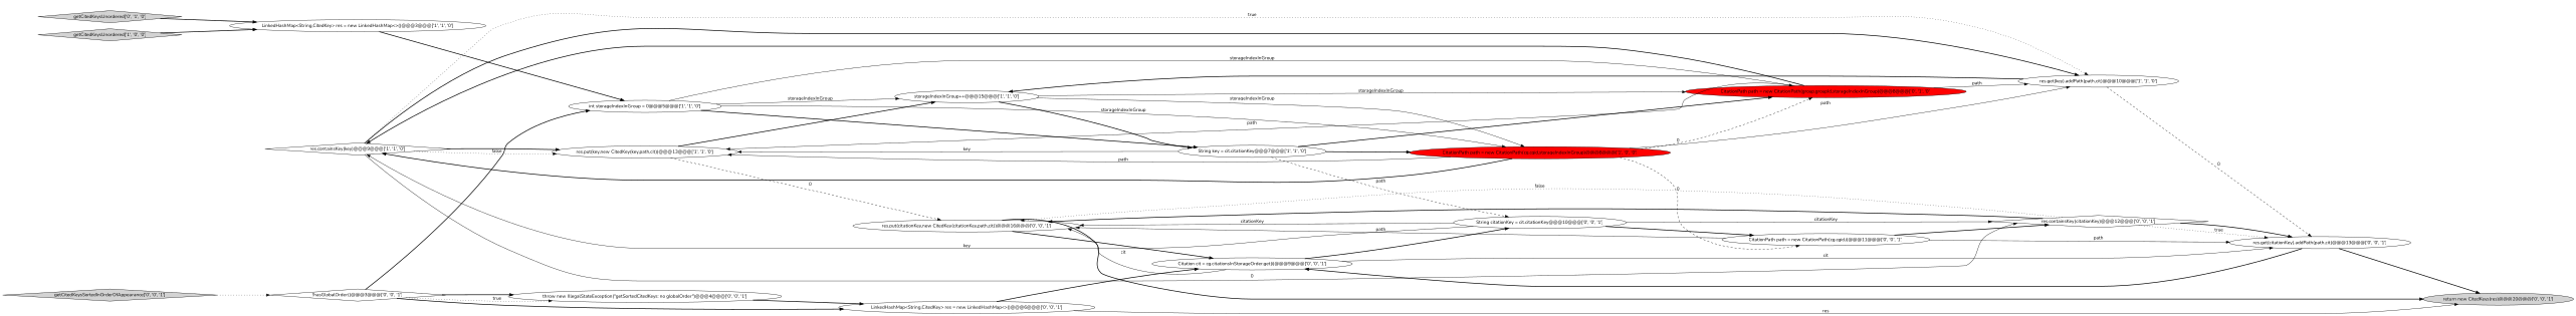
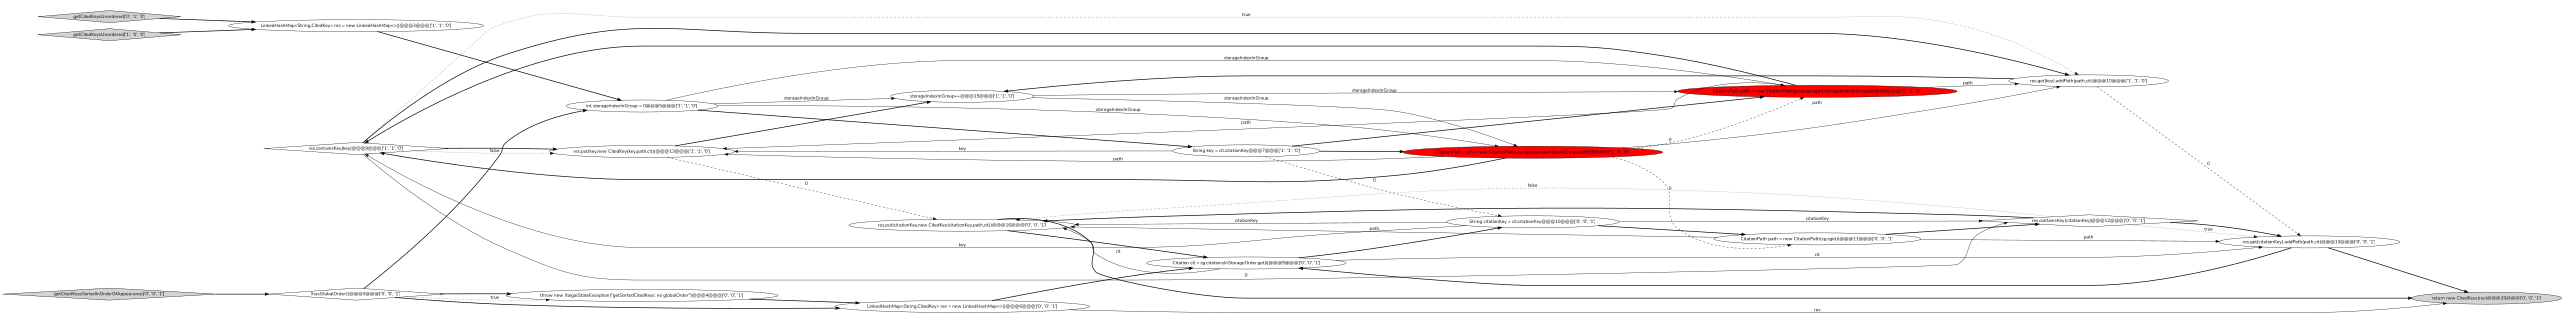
  digraph {
    fontname=Nunito
    rankdir=LR
    node [fillcolor=white fontname=Nunito shape=ellipse style=filled]
    edge [fontname=Nunito style=bold]
    n1 [label="res.containsKey(key)@@@9@@@['1', '1', '0']" shape=diamond]
    n2 [label="res.put(key,new CitedKey(key,path,cit))@@@13@@@['1', '1', '0']"]
    n3 [label="res.containsKey(citationKey)@@@12@@@['0', '0', '1']" shape=diamond]
    n4 [label="res.get(key).addPath(path,cit)@@@10@@@['1', '1', '0']"]
    n5 [label="res.put(citationKey,new CitedKey(citationKey,path,cit))@@@16@@@['0', '0', '1']"]
    n6 [label="storageIndexInGroup++@@@15@@@['1', '1', '0']"]
    n7 [label="res.get(citationKey).addPath(path,cit)@@@13@@@['0', '0', '1']"]
    n8 [label="LinkedHashMap<String,CitedKey> res = new LinkedHashMap<>()@@@6@@@['0', '0', '1']"]
    n9 [fillcolor=lightgray label="return new CitedKeys(res)@@@20@@@['0', '0', '1']"]
    n10 [label="Citation cit = cg.citationsInStorageOrder.get(i)@@@9@@@['0', '0', '1']"]
    n11 [label="String citationKey = cit.citationKey@@@10@@@['0', '0', '1']"]
    n12 [fillcolor=lightgray label="getCitedKeysSortedInOrderOfAppearance['0', '0', '1']" shape=diamond]
    n13 [label="!hasGlobalOrder()@@@3@@@['0', '0', '1']" shape=diamond]
    n14 [label="int storageIndexInGroup = 0@@@5@@@['1', '1', '0']"]
    n15 [label="throw new IllegalStateException(\"getSortedCitedKeys: no globalOrder\")@@@4@@@['0', '0', '1']"]
    n16 [fillcolor=red label="CitationPath path = new CitationPath(cg.cgid,storageIndexInGroup)@@@8@@@['1', '0', '0']"]
    n17 [fillcolor=red label="CitationPath path = new CitationPath(group.groupId,storageIndexInGroup)@@@8@@@['0', '1', '0']"]
    n18 [label="CitationPath path = new CitationPath(cg.cgid,i)@@@11@@@['0', '0', '1']"]
    n19 [fillcolor=lightgray label="getCitedKeysUnordered['1', '0', '0']" shape=diamond]
    n20 [label="LinkedHashMap<String,CitedKey> res = new LinkedHashMap<>()@@@3@@@['1', '1', '0']"]
    n21 [label="String key = cit.citationKey@@@7@@@['1', '1', '0']"]
    n22 [fillcolor=lightgray label="getCitedKeysUnordered['0', '1', '0']" shape=diamond]
    n1 -> n2 [label=false style=dotted]
    n1 -> n2
    n1 -> n3 [label=0 style=solid]
    n1 -> n4 [label=true style=dotted]
    n1 -> n4
    n2 -> n5 [label=0 style=dashed]
    n2 -> n6
    n3 -> n5
    n3 -> n5 [label=false style=dotted]
    n3 -> n7
    n3 -> n7 [label=true style=dotted]
    n4 -> n6
    n4 -> n7 [label=0 style=dashed]
    n5 -> n9
    n5 -> n10
    n6 -> n16 [label=storageIndexInGroup style=solid]
    n6 -> n17 [label=storageIndexInGroup style=solid]
-   n6 -> n21
    n7 -> n9
    n7 -> n10
    n8 -> n9 [label=res style=solid]
    n8 -> n10
    n10 -> n5 [label=cit style=solid]
    n10 -> n7 [label=cit style=solid]
    n10 -> n11
    n11 -> n1 [label=key style=solid]
    n11 -> n3 [label=citationKey style=solid]
    n11 -> n5 [label=citationKey style=solid]
    n11 -> n18
-   n12 -> n13 [style=dotted]
+   n12 -> n13
    n13 -> n8
    n13 -> n14
    n13 -> n15
    n13 -> n15 [label=true style=dotted]
    n14 -> n6 [label=storageIndexInGroup style=solid]
    n14 -> n16 [label=storageIndexInGroup style=solid]
    n14 -> n17 [label=storageIndexInGroup style=solid]
    n14 -> n21
    n15 -> n8
    n16 -> n1
    n16 -> n2 [label=path style=solid]
    n16 -> n4 [label=path style=solid]
    n16 -> n17 [label=0 style=dashed]
    n16 -> n18 [label=0 style=dashed]
    n17 -> n1
    n17 -> n2 [label=path style=solid]
    n17 -> n4 [label=path style=solid]
    n18 -> n3
    n18 -> n5 [label=path style=solid]
    n18 -> n7 [label=path style=solid]
    n19 -> n20
    n20 -> n14
    n21 -> n2 [label=key style=solid]
-   n21 -> n11 [label=path style=dashed]
+   n21 -> n11 [label=0 style=dashed]
    n21 -> n16
    n21 -> n17
    n22 -> n20
  }
